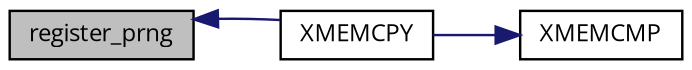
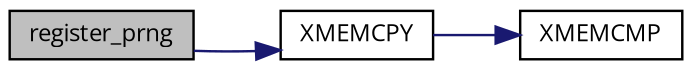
  digraph {
    fontname="Open Sans"
    rankdir=LR
    node [color=black fillcolor=white fontname="Open Sans" fontsize=10 shape=record style=filled]
    edge [color=midnightblue fontname="Open Sans" fontsize=10 labelfontname=Helvetica labelfontsize=10 style=solid]
    n1 [fillcolor=grey75 fontcolor=black height=0.2 label=register_prng width=0.4]
    n2 [height=0.2 label=XMEMCPY width=0.4]
    n3 [height=0.2 label=XMEMCMP width=0.4]
-   n2 -> n1
+   n1 -> n2
    n2 -> n3
  }
